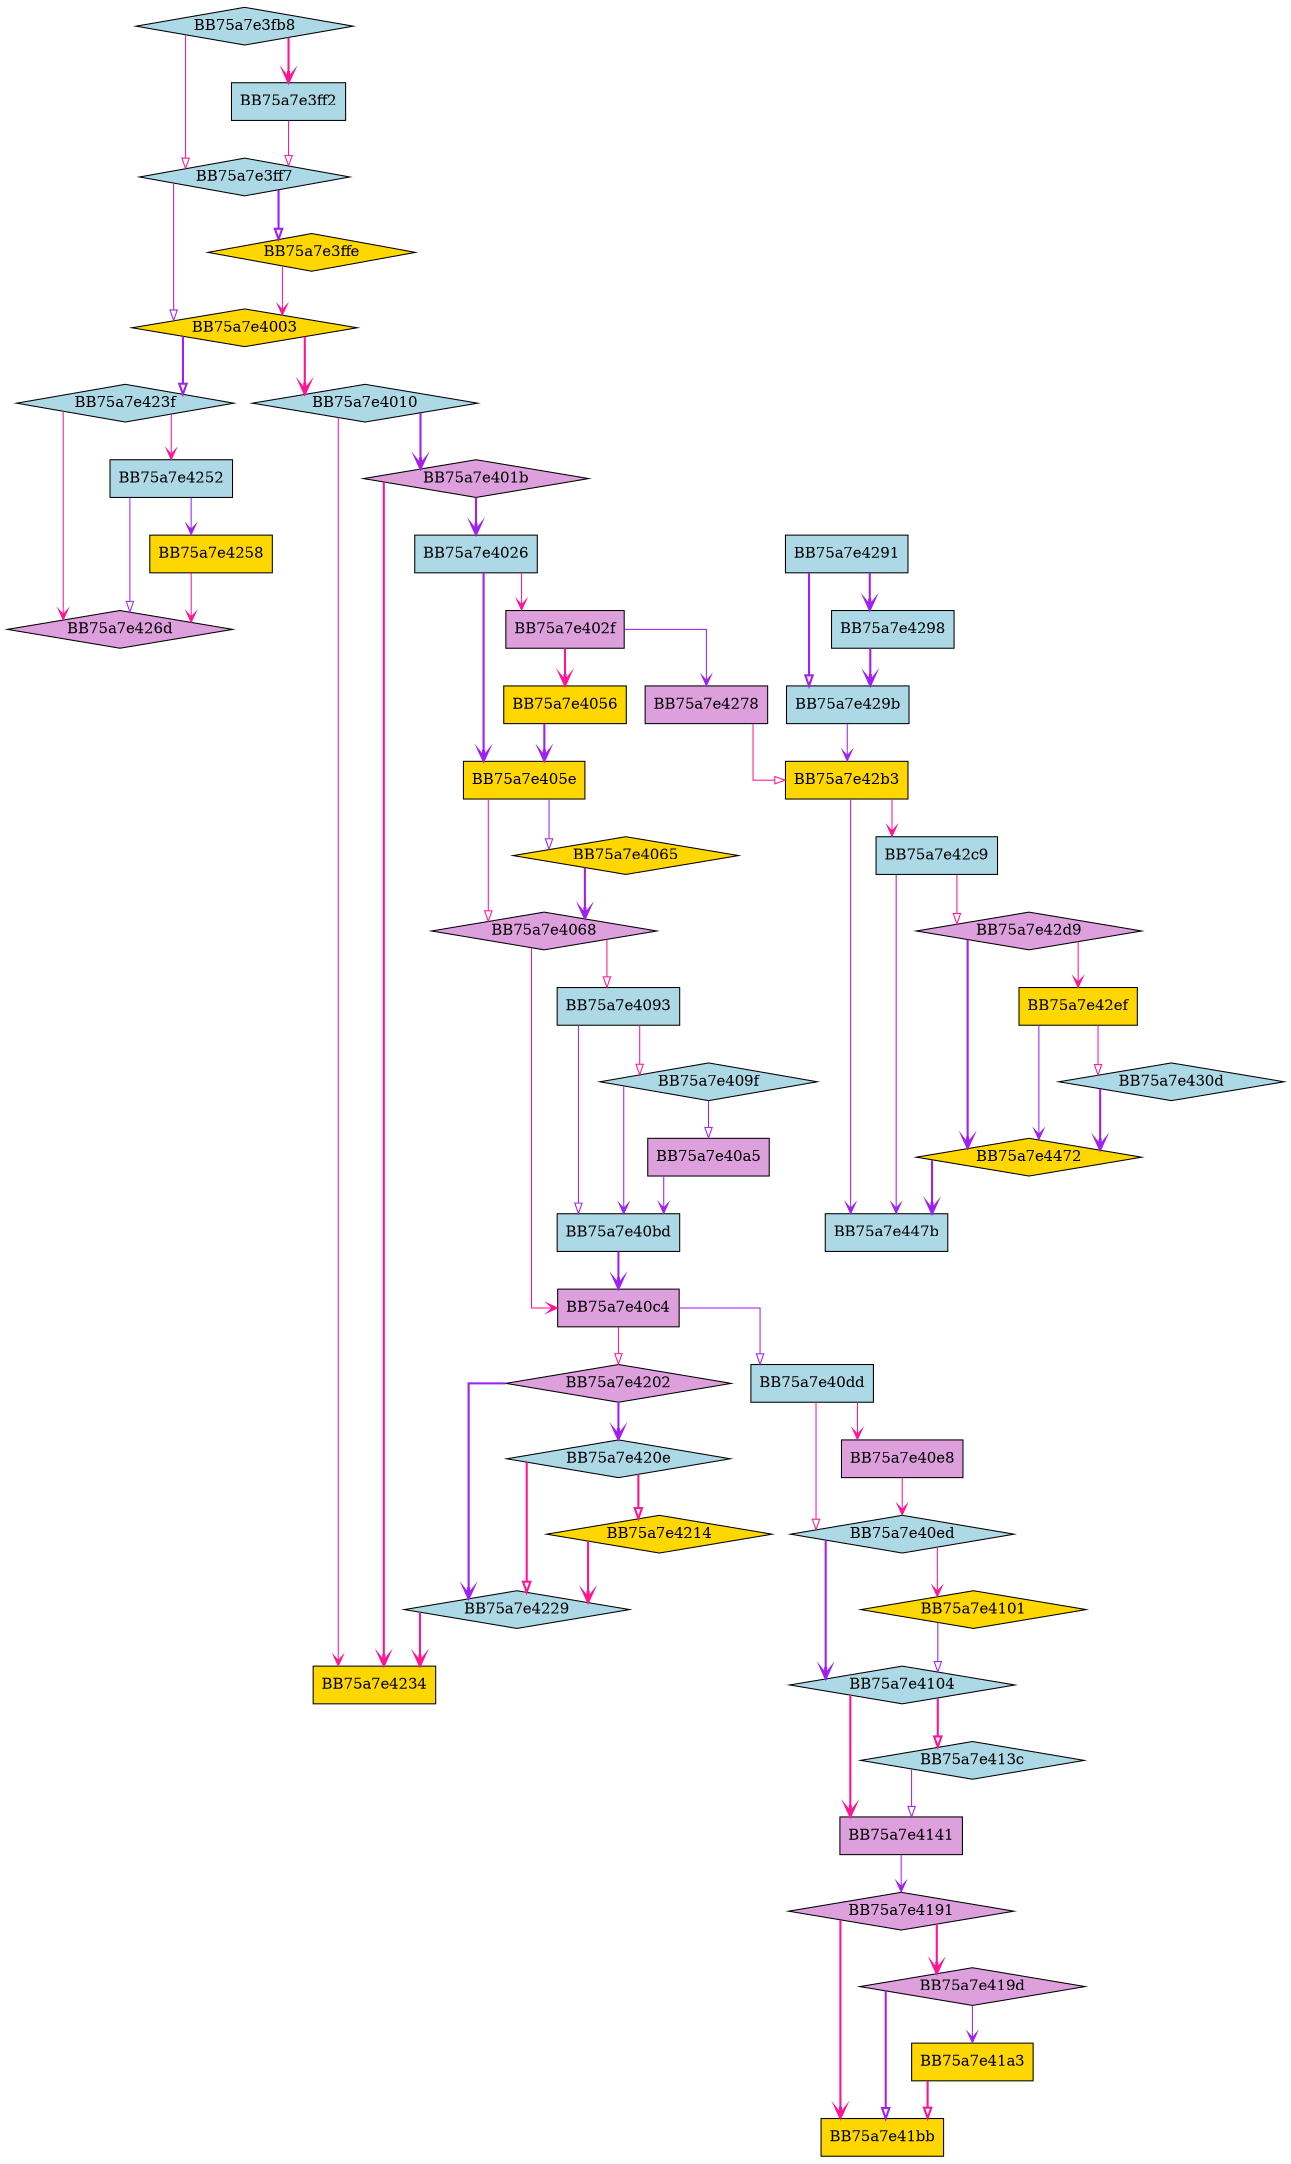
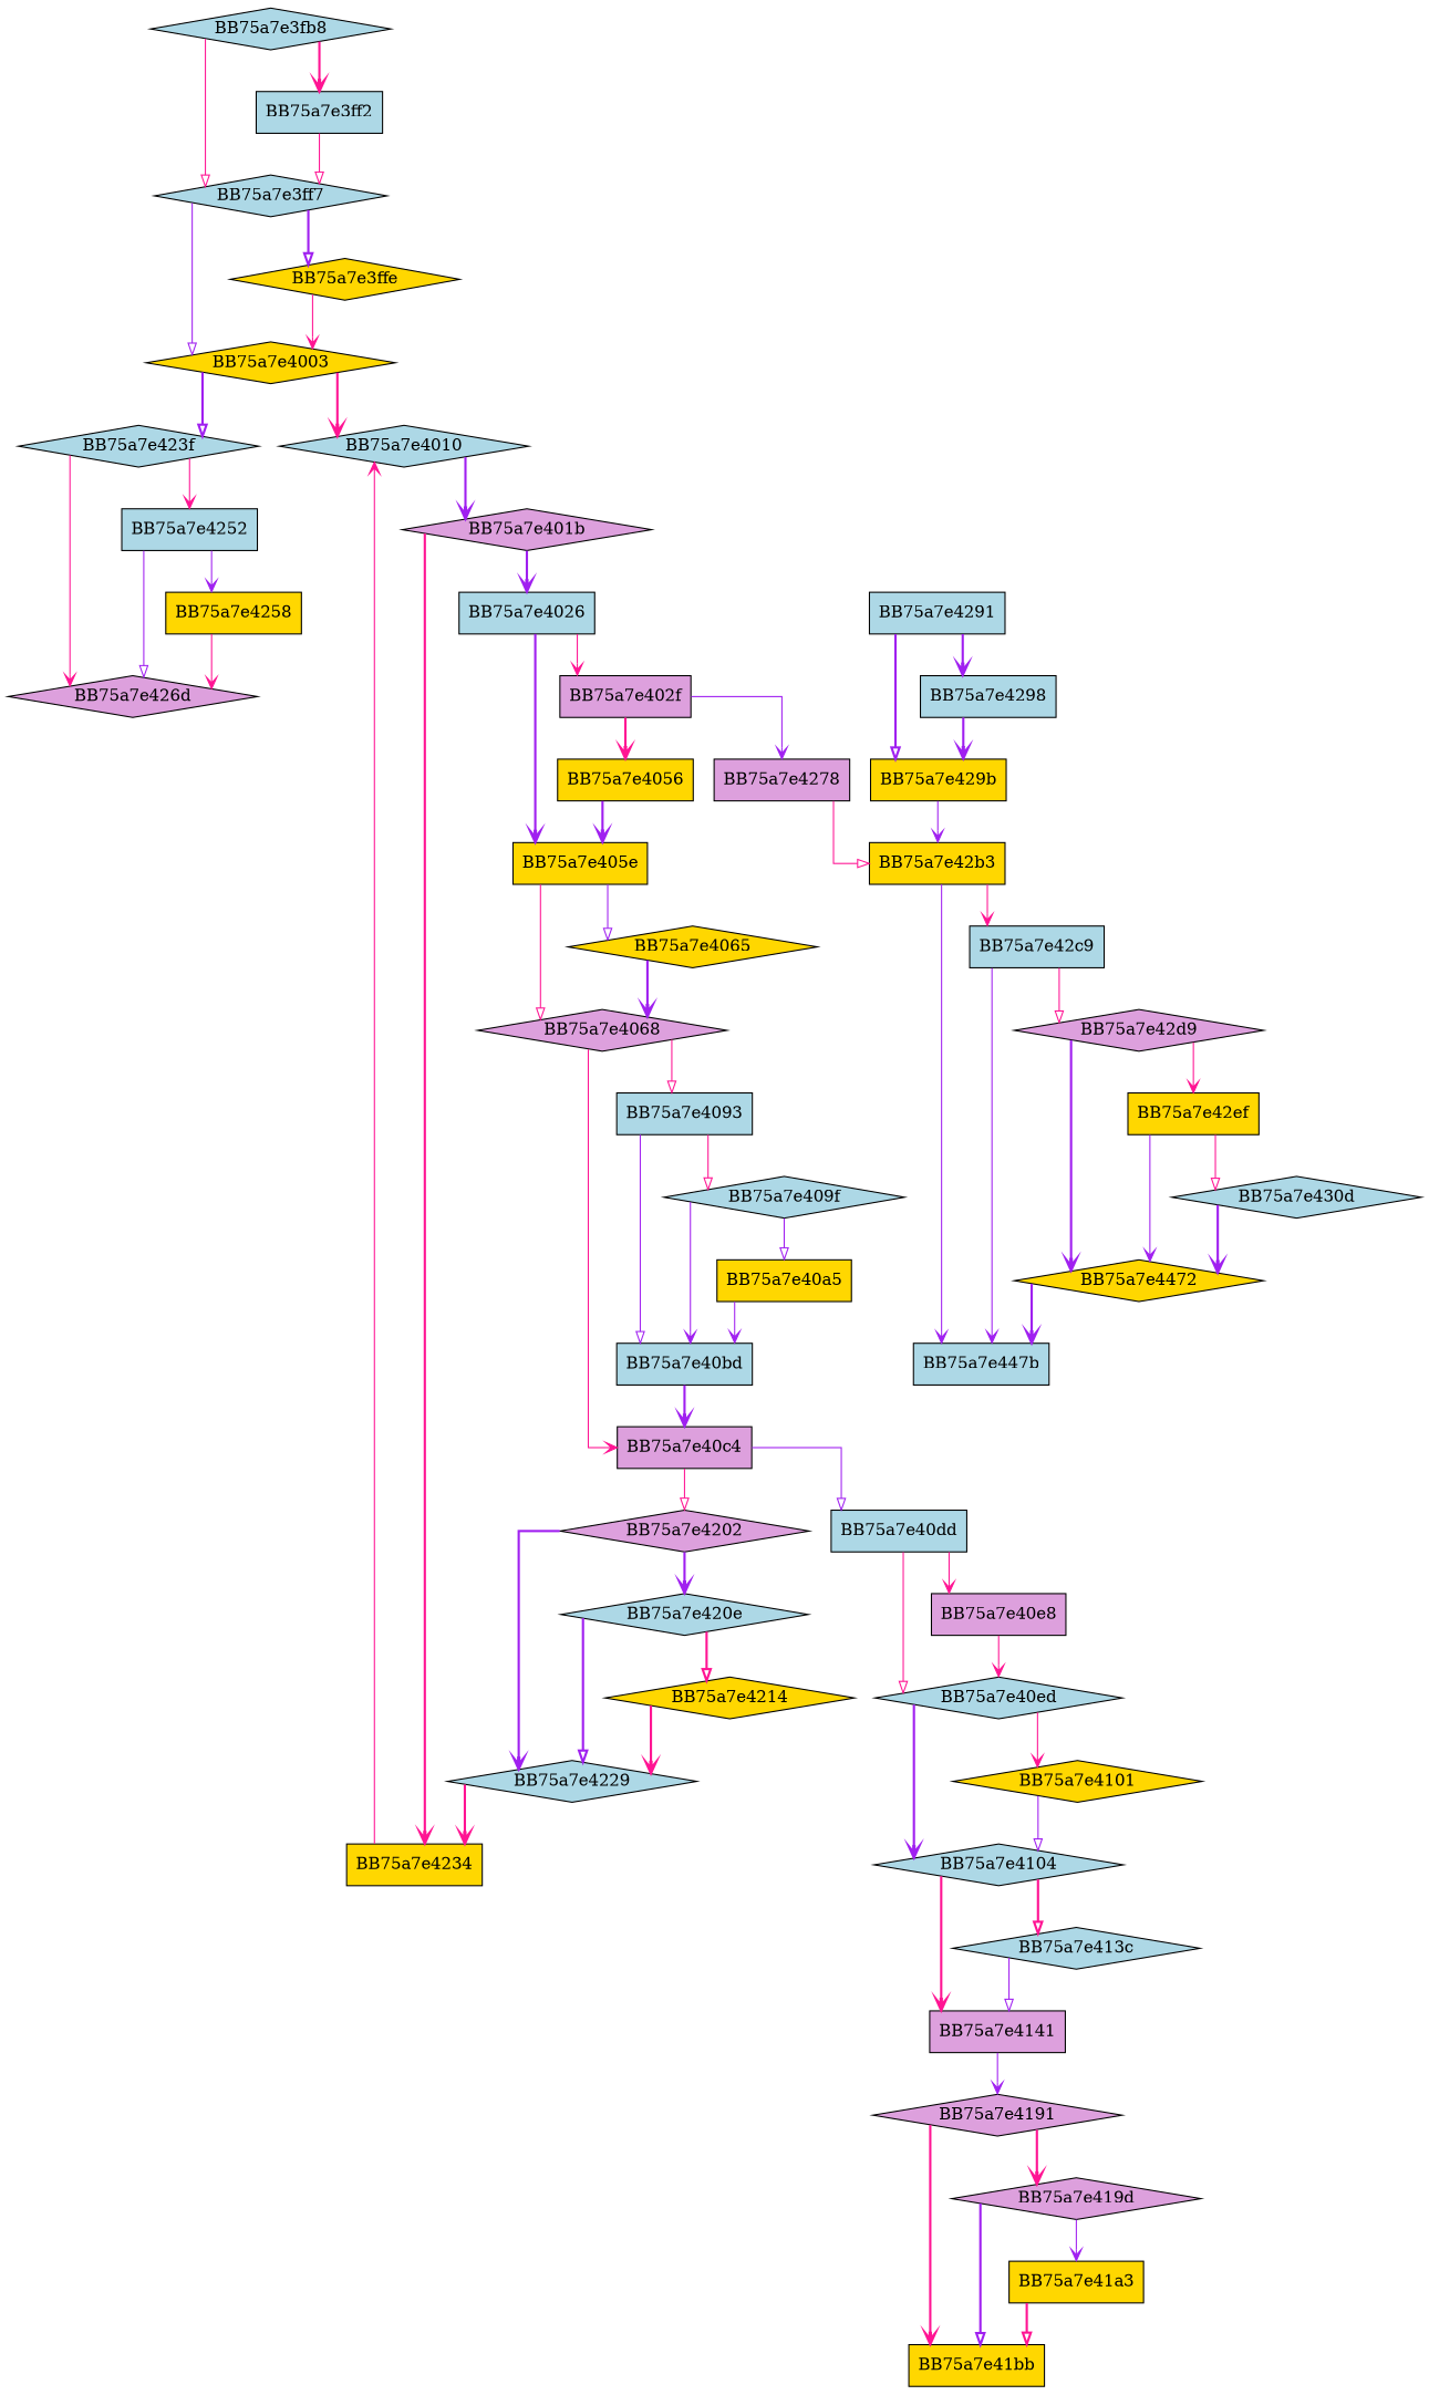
  digraph {
    splines=ortho
    node [fillcolor=lightblue shape=box style=filled]
    edge [arrowhead=vee color=purple style=solid]
    BB75a7e3fb8 [shape=diamond]
    BB75a7e3ff7 [shape=diamond]
    BB75a7e3ff2
    BB75a7e4003 [fillcolor=gold shape=diamond]
    BB75a7e3ffe [fillcolor=gold shape=diamond]
    BB75a7e423f [shape=diamond]
    BB75a7e4010 [shape=diamond]
    BB75a7e426d [fillcolor=plum shape=diamond]
    BB75a7e4252
    BB75a7e4234 [fillcolor=gold]
    BB75a7e401b [fillcolor=plum shape=diamond]
    BB75a7e4258 [fillcolor=gold]
    BB75a7e4026
    BB75a7e405e [fillcolor=gold]
    BB75a7e402f [fillcolor=plum]
    BB75a7e4068 [fillcolor=plum shape=diamond]
    BB75a7e4065 [fillcolor=gold shape=diamond]
    BB75a7e4278 [fillcolor=plum]
    BB75a7e4056 [fillcolor=gold]
    BB75a7e40c4 [fillcolor=plum]
    BB75a7e4093
    BB75a7e42b3 [fillcolor=gold]
    BB75a7e447b
    BB75a7e42c9
    BB75a7e4202 [fillcolor=plum shape=diamond]
    BB75a7e40dd
    BB75a7e40bd
    BB75a7e409f [shape=diamond]
    BB75a7e4229 [shape=diamond]
    BB75a7e420e [shape=diamond]
    BB75a7e40ed [shape=diamond]
    BB75a7e40e8 [fillcolor=plum]
-   BB75a7e40a5 [fillcolor=plum]
+   BB75a7e40a5 [fillcolor=gold]
    BB75a7e4214 [fillcolor=gold shape=diamond]
    BB75a7e4104 [shape=diamond]
    BB75a7e4101 [fillcolor=gold shape=diamond]
    BB75a7e4141 [fillcolor=plum]
    BB75a7e413c [shape=diamond]
    BB75a7e4191 [fillcolor=plum shape=diamond]
    BB75a7e41bb [fillcolor=gold]
    BB75a7e419d [fillcolor=plum shape=diamond]
    BB75a7e41a3 [fillcolor=gold]
    BB75a7e42d9 [fillcolor=plum shape=diamond]
    BB75a7e4291
-   BB75a7e429b
+   BB75a7e429b [fillcolor=gold]
    BB75a7e4298
    BB75a7e4472 [fillcolor=gold shape=diamond]
    BB75a7e42ef [fillcolor=gold]
    BB75a7e430d [shape=diamond]
    BB75a7e3fb8 -> BB75a7e3ff7 [arrowhead=onormal color=deeppink]
    BB75a7e3fb8 -> BB75a7e3ff2 [color=deeppink style=bold]
    BB75a7e3ff7 -> BB75a7e4003 [arrowhead=onormal]
    BB75a7e3ff7 -> BB75a7e3ffe [arrowhead=onormal style=bold]
    BB75a7e3ff2 -> BB75a7e3ff7 [arrowhead=onormal color=deeppink]
    BB75a7e4003 -> BB75a7e423f [arrowhead=onormal style=bold]
    BB75a7e4003 -> BB75a7e4010 [color=deeppink style=bold]
    BB75a7e3ffe -> BB75a7e4003 [color=deeppink]
    BB75a7e423f -> BB75a7e426d [color=deeppink]
    BB75a7e423f -> BB75a7e4252 [color=deeppink]
-   BB75a7e4010 -> BB75a7e4234 [color=deeppink]
+   BB75a7e4234 -> BB75a7e4010 [color=deeppink]
    BB75a7e4010 -> BB75a7e401b [style=bold]
    BB75a7e4252 -> BB75a7e426d [arrowhead=onormal]
    BB75a7e4252 -> BB75a7e4258
    BB75a7e401b -> BB75a7e4234 [color=deeppink style=bold]
    BB75a7e401b -> BB75a7e4026 [style=bold]
    BB75a7e4258 -> BB75a7e426d [color=deeppink]
    BB75a7e4026 -> BB75a7e405e [style=bold]
    BB75a7e4026 -> BB75a7e402f [color=deeppink]
    BB75a7e405e -> BB75a7e4068 [arrowhead=onormal color=deeppink]
    BB75a7e405e -> BB75a7e4065 [arrowhead=onormal]
    BB75a7e402f -> BB75a7e4278
    BB75a7e402f -> BB75a7e4056 [color=deeppink style=bold]
    BB75a7e4068 -> BB75a7e40c4 [color=deeppink]
    BB75a7e4068 -> BB75a7e4093 [arrowhead=onormal color=deeppink]
    BB75a7e4065 -> BB75a7e4068 [style=bold]
    BB75a7e4278 -> BB75a7e42b3 [arrowhead=onormal color=deeppink]
    BB75a7e4056 -> BB75a7e405e [style=bold]
    BB75a7e40c4 -> BB75a7e4202 [arrowhead=onormal color=deeppink]
    BB75a7e40c4 -> BB75a7e40dd [arrowhead=onormal]
    BB75a7e4093 -> BB75a7e40bd [arrowhead=onormal]
    BB75a7e4093 -> BB75a7e409f [arrowhead=onormal color=deeppink]
    BB75a7e42b3 -> BB75a7e447b
    BB75a7e42b3 -> BB75a7e42c9 [color=deeppink]
    BB75a7e42c9 -> BB75a7e447b
    BB75a7e42c9 -> BB75a7e42d9 [arrowhead=onormal color=deeppink]
    BB75a7e4202 -> BB75a7e4229 [style=bold]
    BB75a7e4202 -> BB75a7e420e [style=bold]
    BB75a7e40dd -> BB75a7e40ed [arrowhead=onormal color=deeppink]
    BB75a7e40dd -> BB75a7e40e8 [color=deeppink]
    BB75a7e40bd -> BB75a7e40c4 [style=bold]
    BB75a7e409f -> BB75a7e40bd
    BB75a7e409f -> BB75a7e40a5 [arrowhead=onormal]
    BB75a7e4229 -> BB75a7e4234 [color=deeppink style=bold]
-   BB75a7e420e -> BB75a7e4229 [arrowhead=onormal color=deeppink style=bold]
+   BB75a7e420e -> BB75a7e4229 [arrowhead=onormal style=bold]
    BB75a7e420e -> BB75a7e4214 [arrowhead=onormal color=deeppink style=bold]
    BB75a7e40ed -> BB75a7e4104 [style=bold]
    BB75a7e40ed -> BB75a7e4101 [color=deeppink]
    BB75a7e40e8 -> BB75a7e40ed [color=deeppink]
    BB75a7e40a5 -> BB75a7e40bd
    BB75a7e4214 -> BB75a7e4229 [color=deeppink style=bold]
    BB75a7e4104 -> BB75a7e4141 [color=deeppink style=bold]
    BB75a7e4104 -> BB75a7e413c [arrowhead=onormal color=deeppink style=bold]
    BB75a7e4101 -> BB75a7e4104 [arrowhead=onormal]
    BB75a7e4141 -> BB75a7e4191
    BB75a7e413c -> BB75a7e4141 [arrowhead=onormal]
    BB75a7e4191 -> BB75a7e41bb [color=deeppink style=bold]
    BB75a7e4191 -> BB75a7e419d [color=deeppink style=bold]
    BB75a7e419d -> BB75a7e41bb [arrowhead=onormal style=bold]
    BB75a7e419d -> BB75a7e41a3
    BB75a7e41a3 -> BB75a7e41bb [arrowhead=onormal color=deeppink style=bold]
    BB75a7e42d9 -> BB75a7e4472 [style=bold]
    BB75a7e42d9 -> BB75a7e42ef [color=deeppink]
    BB75a7e4291 -> BB75a7e429b [arrowhead=onormal style=bold]
    BB75a7e4291 -> BB75a7e4298 [style=bold]
    BB75a7e429b -> BB75a7e42b3
    BB75a7e4298 -> BB75a7e429b [style=bold]
    BB75a7e4472 -> BB75a7e447b [style=bold]
    BB75a7e42ef -> BB75a7e4472
    BB75a7e42ef -> BB75a7e430d [arrowhead=onormal color=deeppink]
    BB75a7e430d -> BB75a7e4472 [style=bold]
  }
